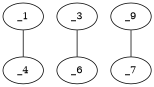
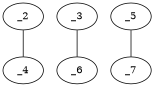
  graph {
    node [charge=0 chem=1 symbol="C  " x=3.7321 y=0]
    edge [valence=1]
-   _1
+   _1 [label=_2]
    _4 [y=-1]
    _3 [x=2.866 y=0.5]
    _6 [chem=4 symbol="N  " x=2]
-   _5 [x=5.4641 y=1 label=_9]
+   _5 [x=5.4641 y=1]
    _7 [x=6.3301 y=0.5]
    _1 -- _4
    _3 -- _6
    _5 -- _7
  }
